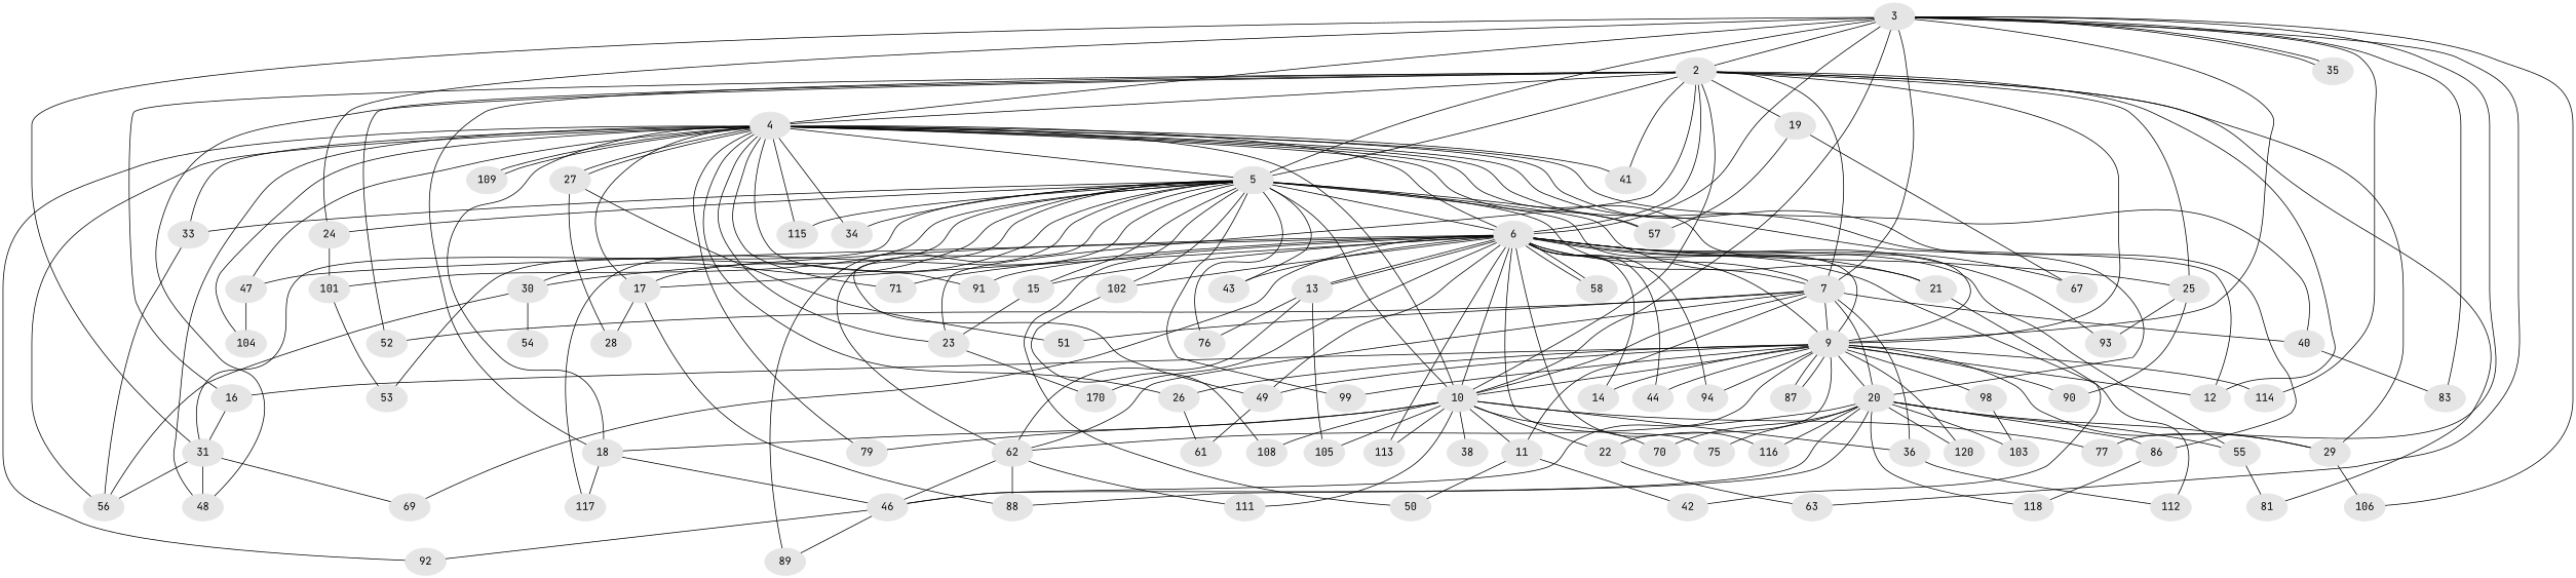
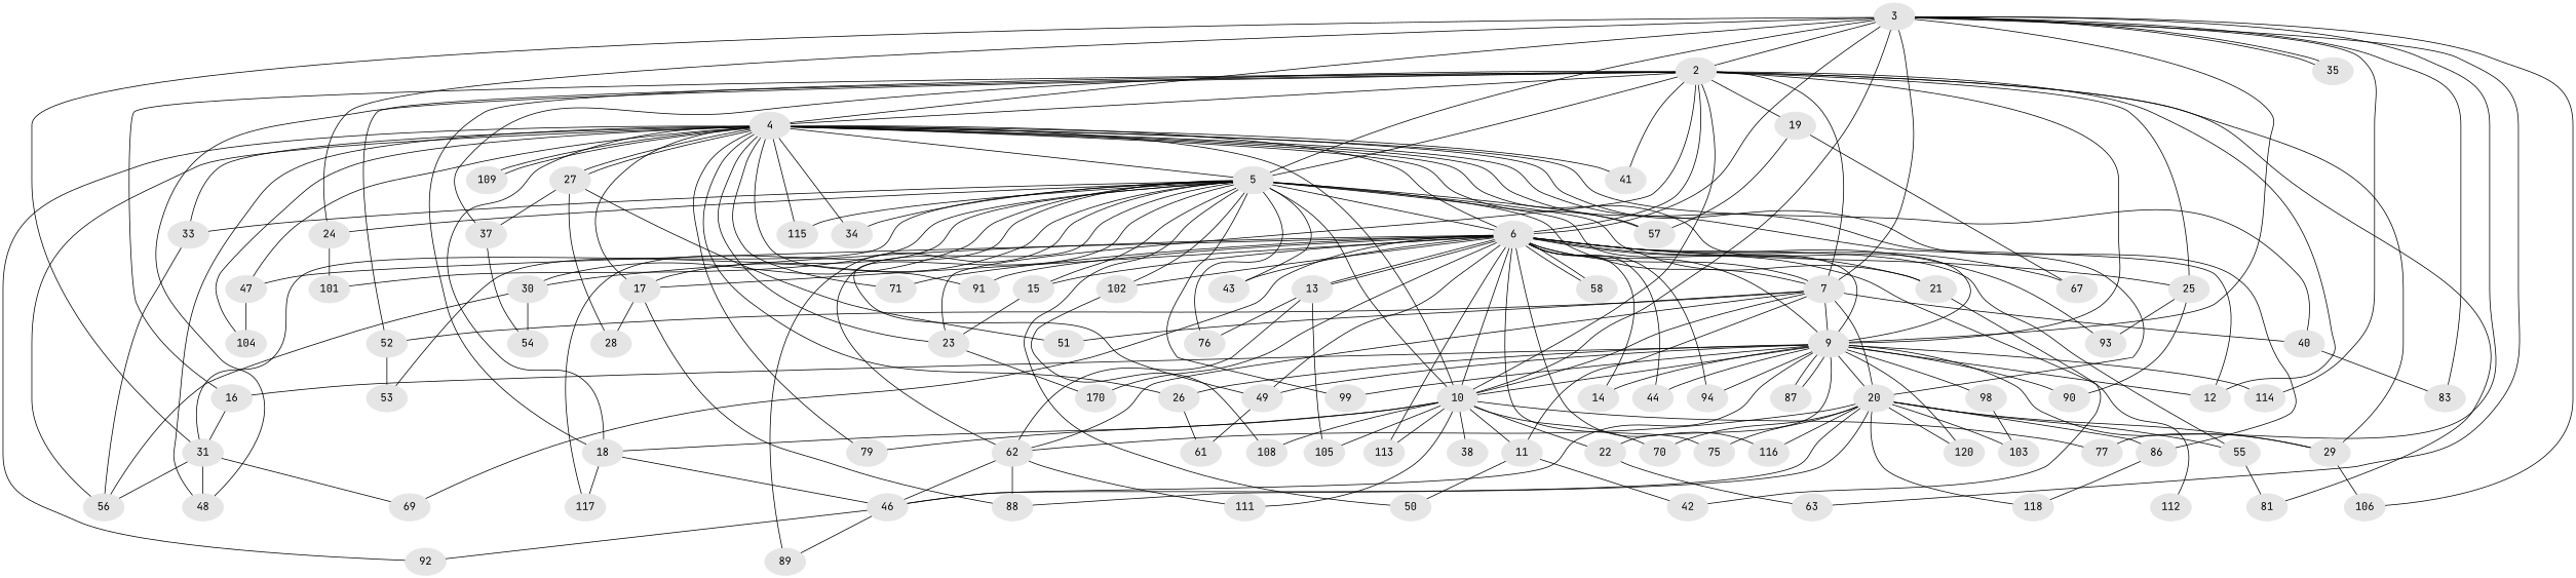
  graph {
    fontname="JetBrains Mono"
    node [color=gray90 fontname="JetBrains Mono" style=filled]
    edge [fontname="JetBrains Mono"]
    n1 [label=3 super="+45"]
    2 [super="+3"]
    4 [super="+97"]
    5 [super="+8"]
    6 [super="+73"]
    7 [super="+39"]
    9 [super="+96"]
    10 [super="+32"]
    24
    31 [super="+68"]
    35
    63
    77
    83
    106
    114
    12 [super="+85"]
    16 [super="+100"]
    18 [super="+59"]
    19 [super="+84"]
    23
    25
    29 [super="+107"]
+   37
    41
    48 [super="+72"]
    52
    81
    17 [super="+64"]
    20 [super="+65"]
    26
    27
    33
    34
    40
    47
    56 [super="+82"]
    57
    71
    79
    86
    91
    92
    104
    109
    115
    15 [super="+66"]
    21 [super="+95"]
    30 [super="+78"]
    43
    49 [super="+60"]
    50
    53
    62 [super="+80"]
    76
    89
    99
    101
    102
    117
    13
    14
    44
    55
    58
    67
    69
    75
    93
    94
    n71 [label=170]
    112
    113
    116
    11
-   36
    51
    22
    46 [super="+74"]
    87
    90
    98
    120
    38
    70
    105
    108
    111
    54
    28
    88 [super="+119"]
    103
    118
    61
    42
    n1 -- 2 [weight=2]
    n1 -- 4 [weight=2]
    n1 -- 5 [weight=2]
    n1 -- 6
    n1 -- 7
    n1 -- 9
    n1 -- 10
    n1 -- 24
    n1 -- 31
    n1 -- 35
    n1 -- 35
    n1 -- 63
    n1 -- 77
    n1 -- 83
    n1 -- 106
    n1 -- 114
    2 -- 4 [weight=2]
    2 -- 5 [weight=4]
    2 -- 6 [weight=2]
    2 -- 7 [weight=2]
    2 -- 9 [weight=2]
    2 -- 10 [weight=2]
    2 -- 12
    2 -- 16
    2 -- 18
    2 -- 19 [weight=2]
    2 -- 23
    2 -- 25
    2 -- 29
+   2 -- 37
    2 -- 41
    2 -- 48
    2 -- 52
    2 -- 81
    4 -- 5 [weight=2]
    4 -- 6
    4 -- 9
    4 -- 10
    4 -- 12
    4 -- 18
    4 -- 23
    4 -- 41
    4 -- 48
    4 -- 17
    4 -- 20
    4 -- 26
    4 -- 27
    4 -- 27
    4 -- 33
    4 -- 34
    4 -- 40
    4 -- 47
    4 -- 56
    4 -- 57
    4 -- 71
    4 -- 79
    4 -- 86
    4 -- 91
    4 -- 92
    4 -- 104
    4 -- 109
    4 -- 109
    4 -- 115
    5 -- 6 [weight=2]
    5 -- 7 [weight=2]
    5 -- 9 [weight=2]
    5 -- 10 [weight=2]
    5 -- 24
    5 -- 31
    5 -- 17
    5 -- 33
    5 -- 34
    5 -- 57
    5 -- 115
    5 -- 15
    5 -- 21
    5 -- 30 [weight=2]
    5 -- 43
    5 -- 49
    5 -- 50
    5 -- 53
    5 -- 62
    5 -- 76
    5 -- 89
    5 -- 99
    5 -- 101
    5 -- 102
    5 -- 117
    6 -- 7 [weight=2]
    6 -- 9 [weight=2]
    6 -- 10
    6 -- 25
    6 -- 17
    6 -- 47
    6 -- 71
    6 -- 91
    6 -- 15
    6 -- 21 [weight=2]
    6 -- 30
    6 -- 43
    6 -- 49
    6 -- 102
    6 -- 13
    6 -- 13
    6 -- 14
    6 -- 44
    6 -- 55
    6 -- 58
    6 -- 58
    6 -- 67
    6 -- 69
    6 -- 75
    6 -- 93
    6 -- 94
    6 -- n71
    6 -- 112
    6 -- 113
    6 -- 116
    7 -- 9
    7 -- 10 [weight=2]
    7 -- 52
    7 -- 20
    7 -- 40
    7 -- 62
    7 -- 11
-   7 -- 36
    7 -- 51
    9 -- 10
    9 -- 114
    9 -- 12
    9 -- 16
    9 -- 29
    9 -- 20
    9 -- 26
    9 -- 49
    9 -- 99
    9 -- 14
    9 -- 44
    9 -- 94
    9 -- 22
    9 -- 46
    9 -- 87
    9 -- 87
    9 -- 90
    9 -- 98
    9 -- 120
    10 -- 77
    10 -- 18
    10 -- 79
    10 -- 113
    10 -- 11
-   10 -- 36
    10 -- 22
    10 -- 38
    10 -- 70
    10 -- 105
    10 -- 108
    10 -- 111
    24 -- 101
    31 -- 48
    31 -- 56
    31 -- 69
    16 -- 31
    18 -- 117
    18 -- 46
    19 -- 57
    19 -- 67
    23 -- n71
    25 -- 93
    25 -- 90
    29 -- 106
-   101 -- 53
+   37 -- 54
+   52 -- 53
    17 -- 28
    17 -- 88
    20 -- 29
    20 -- 86
    20 -- 62
    20 -- 55
    20 -- 75
    20 -- 116
    20 -- 46
    20 -- 120
    20 -- 70
    20 -- 88
    20 -- 103
    20 -- 118
    26 -- 61
+   27 -- 37
    27 -- 51
    27 -- 28
    33 -- 56
    40 -- 83
    47 -- 104
    86 -- 118
    15 -- 23
    21 -- 42
    30 -- 56
    30 -- 54
    49 -- 61
    62 -- 46
    62 -- 111
    62 -- 88
    102 -- 108
    13 -- 62
    13 -- 76
    13 -- 105
    55 -- 81
    11 -- 50
    11 -- 42
-   36 -- 112
    22 -- 63
    46 -- 92
    46 -- 89
    98 -- 103
  }
